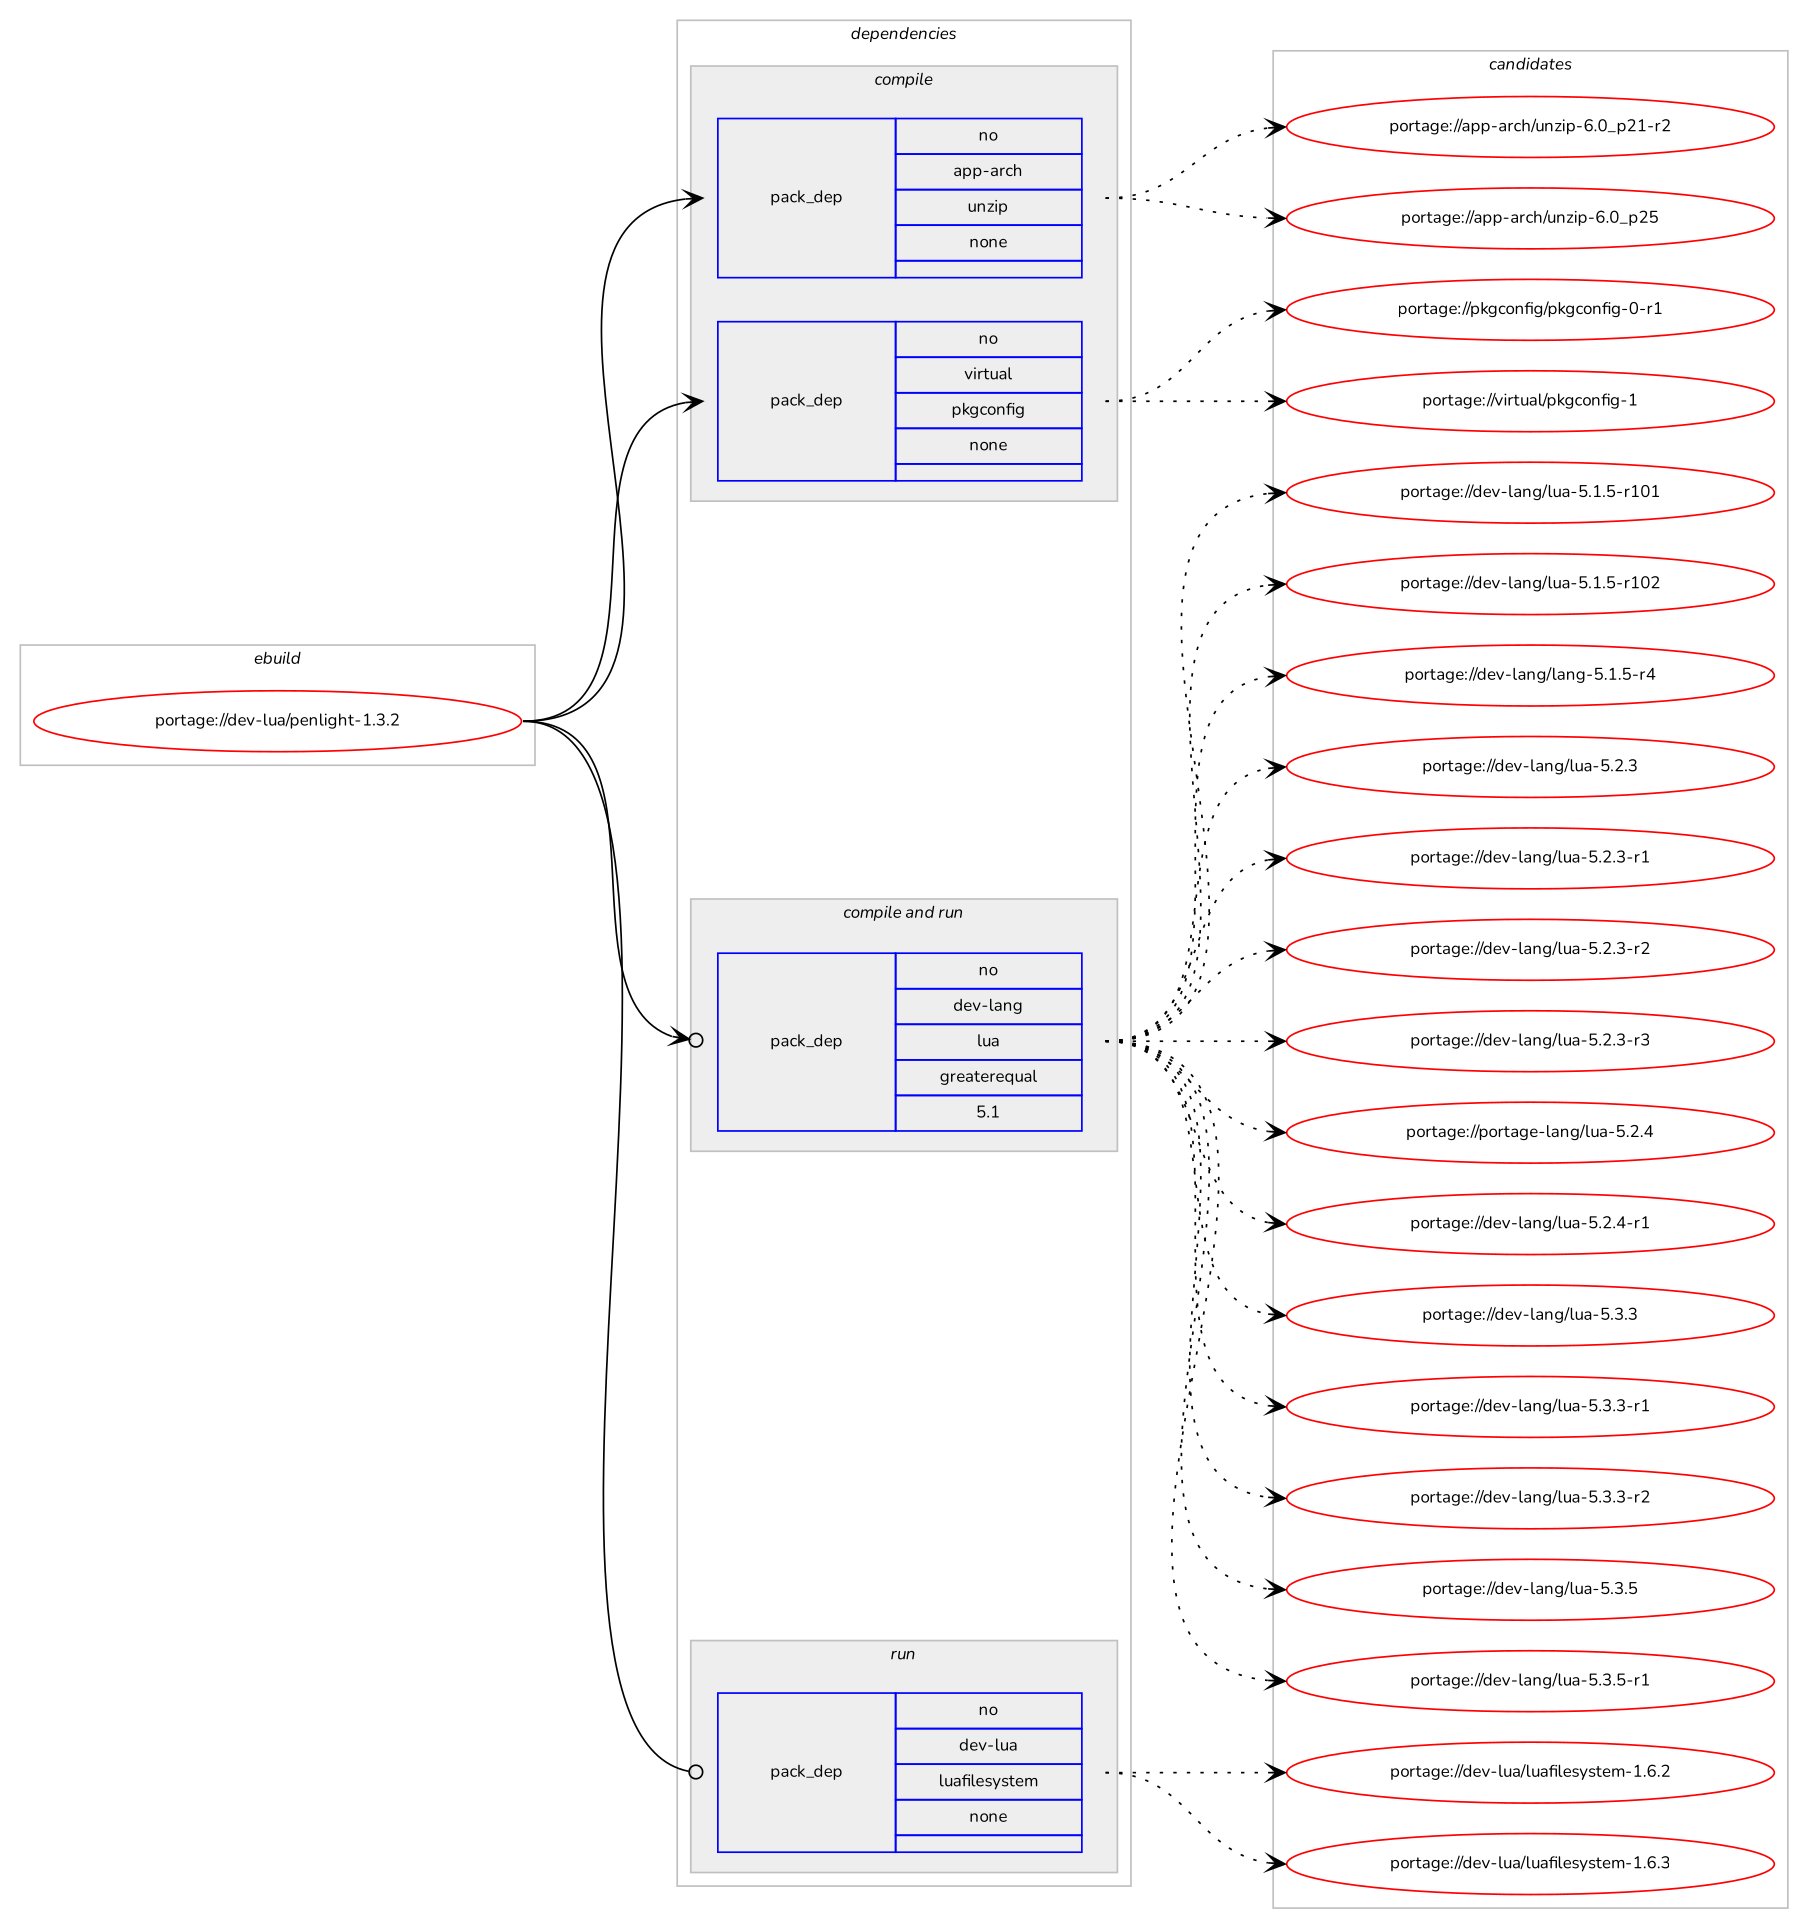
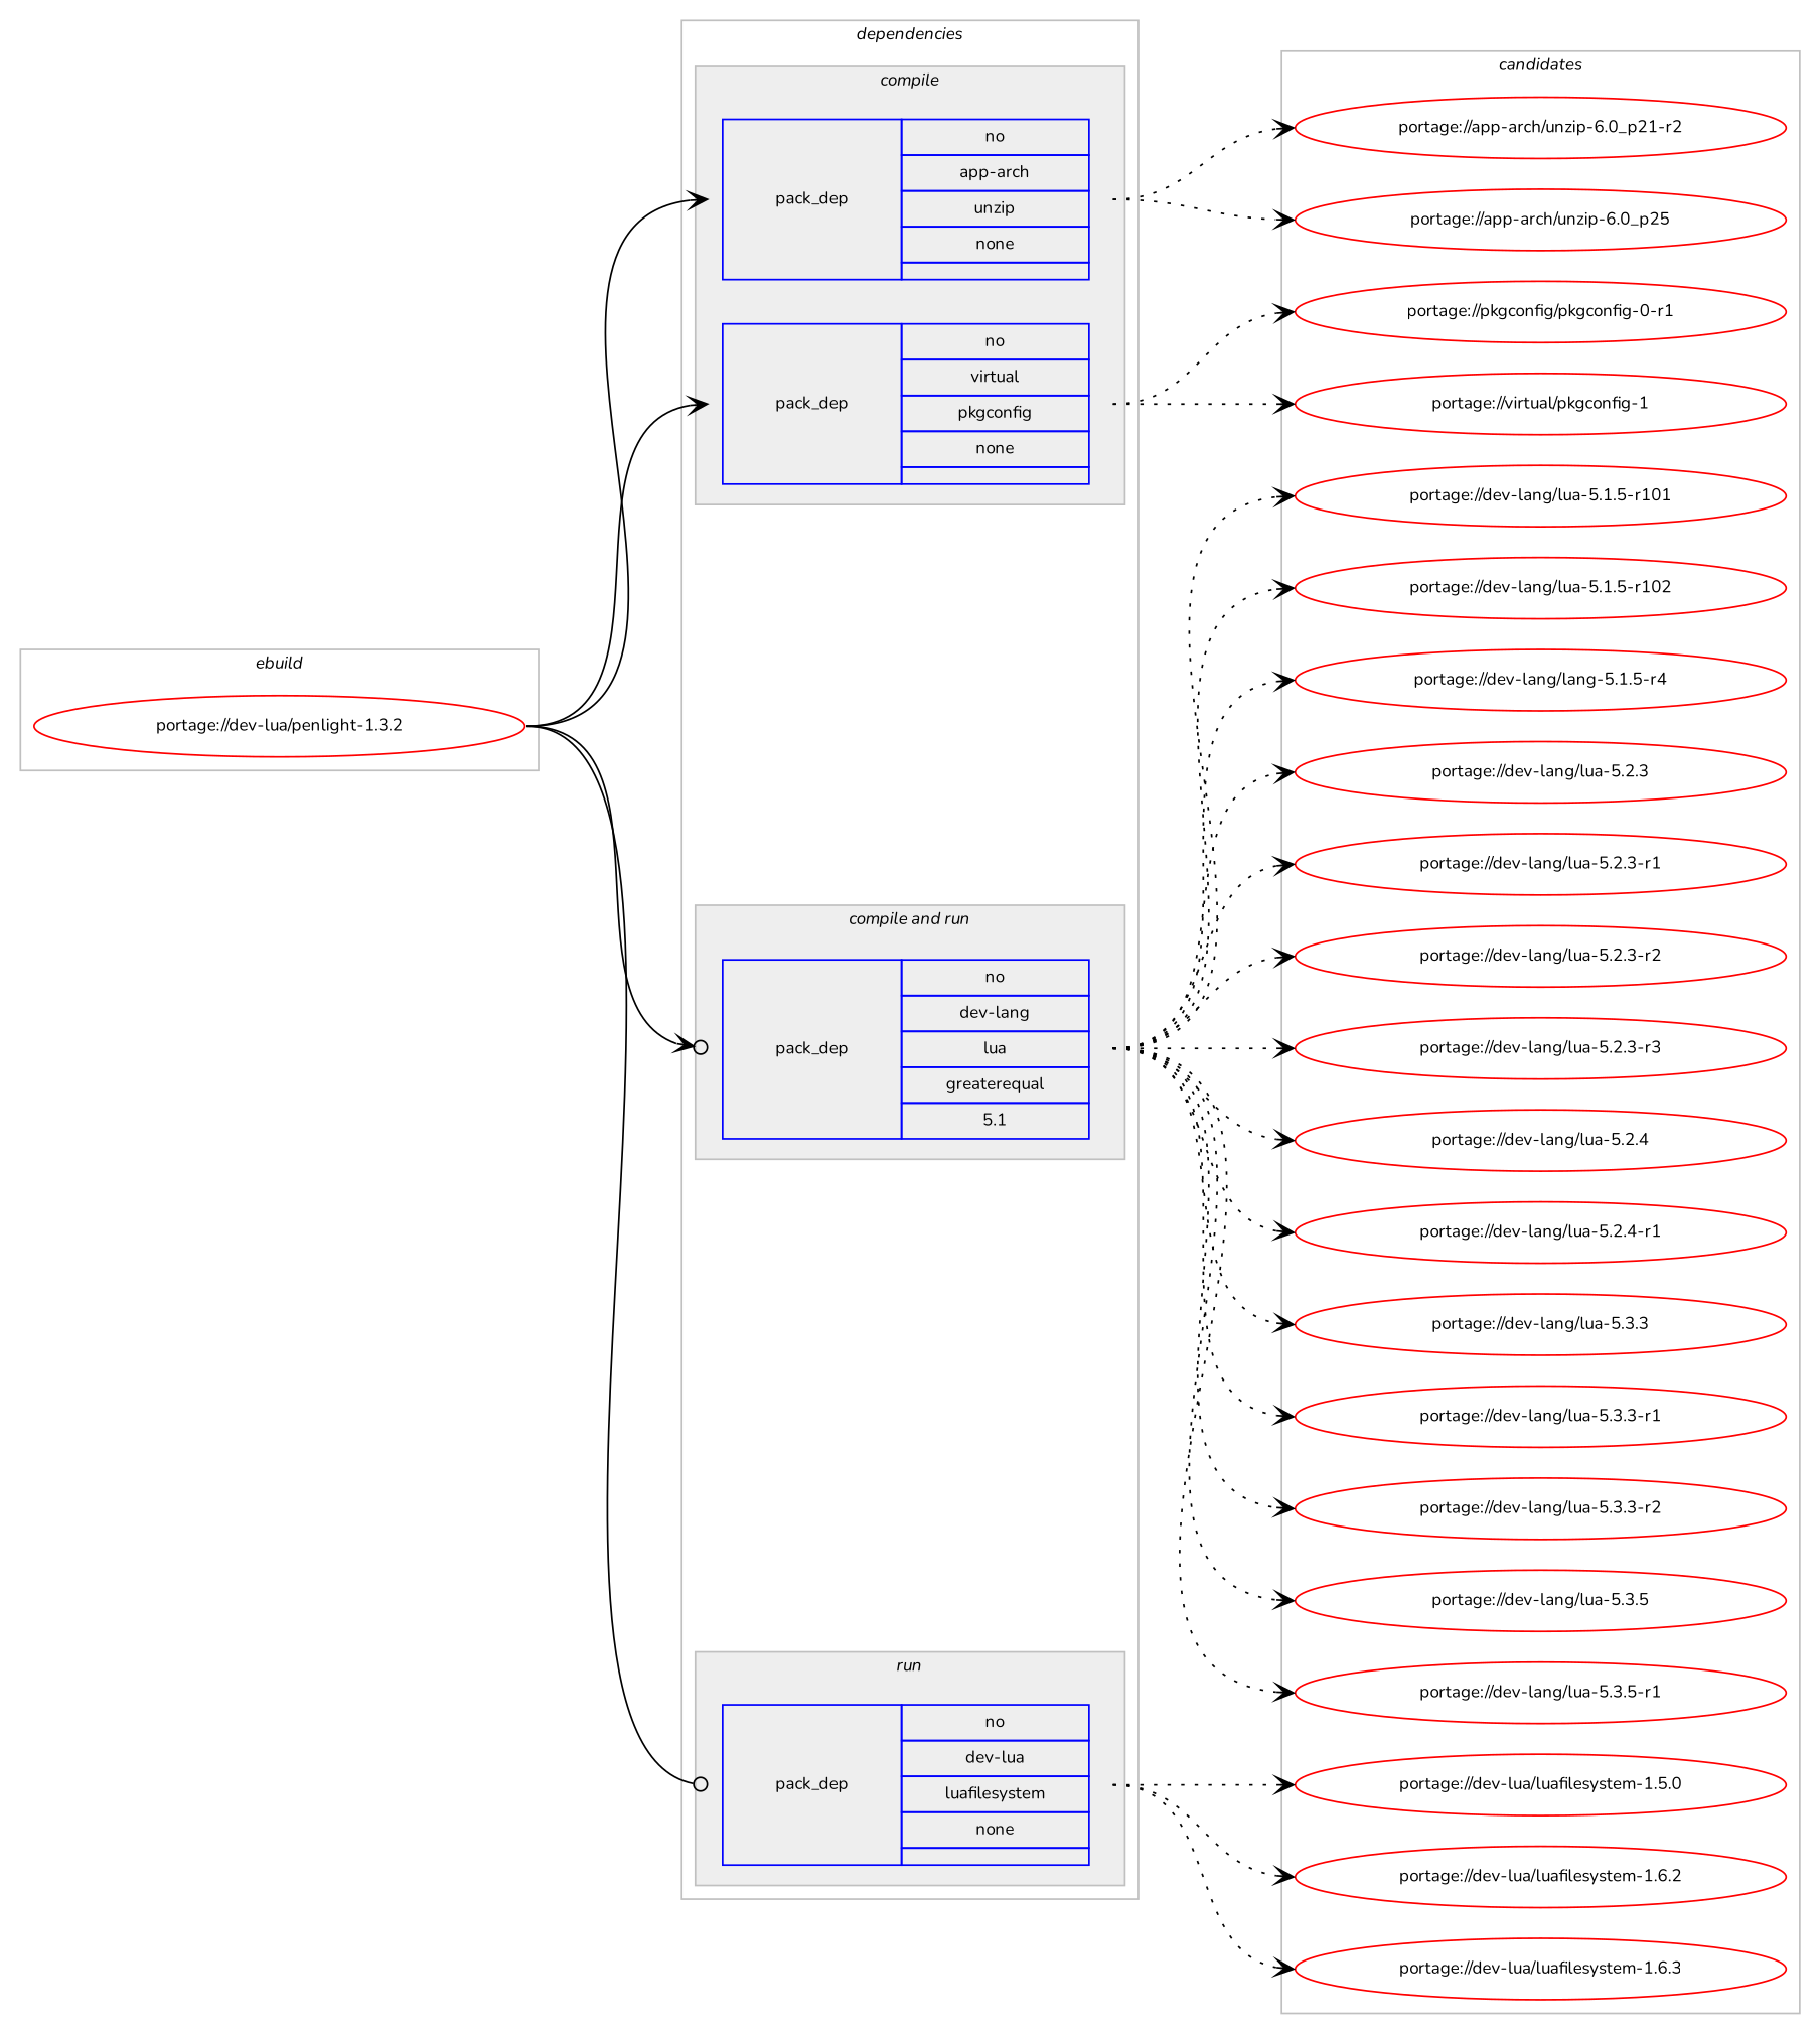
  digraph {
    compound=true
    concentrate=true
    fontname=Nunito
    fontsize=10
    newrank=true
    rankdir=LR
    ranksep=1.5
    node [color=red fontname=Nunito fontsize=10]
    edge [arrowhead=vee fontname=Nunito headport=w style=dotted tailport=e weight=100]
    n1 [label="portage://dev-lua/penlight-1.3.2" width=4]
    n2 [color=blue label=<<TABLE BORDER="0" CELLBORDER="1" CELLSPACING="0" CELLPADDING="4" WIDTH="220"><TR><TD ROWSPAN="6" CELLPADDING="30">pack_dep</TD></TR><TR><TD WIDTH="110">no</TD></TR><TR><TD>app-arch</TD></TR><TR><TD>unzip</TD></TR><TR><TD>none</TD></TR><TR><TD></TD></TR></TABLE>> shape=none]
    n3 [color=blue label=<<TABLE BORDER="0" CELLBORDER="1" CELLSPACING="0" CELLPADDING="4" WIDTH="220"><TR><TD ROWSPAN="6" CELLPADDING="30">pack_dep</TD></TR><TR><TD WIDTH="110">no</TD></TR><TR><TD>virtual</TD></TR><TR><TD>pkgconfig</TD></TR><TR><TD>none</TD></TR><TR><TD></TD></TR></TABLE>> shape=none]
    n4 [color=blue label=<<TABLE BORDER="0" CELLBORDER="1" CELLSPACING="0" CELLPADDING="4" WIDTH="220"><TR><TD ROWSPAN="6" CELLPADDING="30">pack_dep</TD></TR><TR><TD WIDTH="110">no</TD></TR><TR><TD>dev-lang</TD></TR><TR><TD>lua</TD></TR><TR><TD>greaterequal</TD></TR><TR><TD>5.1</TD></TR></TABLE>> shape=none]
    n5 [color=blue label=<<TABLE BORDER="0" CELLBORDER="1" CELLSPACING="0" CELLPADDING="4" WIDTH="220"><TR><TD ROWSPAN="6" CELLPADDING="30">pack_dep</TD></TR><TR><TD WIDTH="110">no</TD></TR><TR><TD>dev-lua</TD></TR><TR><TD>luafilesystem</TD></TR><TR><TD>none</TD></TR><TR><TD></TD></TR></TABLE>> shape=none]
    n6 [label="portage://app-arch/unzip-6.0_p21-r2" width=4]
    n7 [label="portage://app-arch/unzip-6.0_p25" width=4]
    n8 [label="portage://pkgconfig/pkgconfig-0-r1" width=4]
    n9 [label="portage://virtual/pkgconfig-1" width=4]
    n10 [label="portage://dev-lang/lua-5.1.5-r101" width=4]
    n11 [label="portage://dev-lang/lua-5.1.5-r102" width=4]
    n12 [label="portage://dev-lang/lang-5.1.5-r4" width=4]
    n13 [label="portage://dev-lang/lua-5.2.3" width=4]
    n14 [label="portage://dev-lang/lua-5.2.3-r1" width=4]
    n15 [label="portage://dev-lang/lua-5.2.3-r2" width=4]
    n16 [label="portage://dev-lang/lua-5.2.3-r3" width=4]
-   n17 [label="portage://portage-lang/lua-5.2.4" width=4]
+   n17 [label="portage://dev-lang/lua-5.2.4" width=4]
    n18 [label="portage://dev-lang/lua-5.2.4-r1" width=4]
    n19 [label="portage://dev-lang/lua-5.3.3" width=4]
    n20 [label="portage://dev-lang/lua-5.3.3-r1" width=4]
    n21 [label="portage://dev-lang/lua-5.3.3-r2" width=4]
    n22 [label="portage://dev-lang/lua-5.3.5" width=4]
    n23 [label="portage://dev-lang/lua-5.3.5-r1" width=4]
+   n24 [label="portage://dev-lua/luafilesystem-1.5.0" width=4]
    n25 [label="portage://dev-lua/luafilesystem-1.6.2" width=4]
    n26 [label="portage://dev-lua/luafilesystem-1.6.3" width=4]
    subgraph cluster_1 {
      color=gray
      label=<<i>ebuild</i>>
      rank=same
      n1
    }
    subgraph cluster_2 {
      color=gray
      label=<<i>dependencies</i>>
      subgraph cluster_3 {
        color=gray
        fillcolor="#eeeeee"
        label=<<i>compile</i>>
        style=filled
        subgraph sub_4 {
          color=gray
          fillcolor="#eeeeee"
          label=<<i>compile</i>>
          style=filled
          n2
        }
        subgraph sub_5 {
          color=gray
          fillcolor="#eeeeee"
          label=<<i>compile</i>>
          style=filled
          n3
        }
      }
      subgraph cluster_6 {
        color=gray
        fillcolor="#eeeeee"
        label=<<i>compile and run</i>>
        style=filled
        subgraph sub_7 {
          color=gray
          fillcolor="#eeeeee"
          label=<<i>compile and run</i>>
          style=filled
          n4
        }
      }
      subgraph cluster_8 {
        color=gray
        fillcolor="#eeeeee"
        label=<<i>run</i>>
        style=filled
        subgraph sub_9 {
          color=gray
          fillcolor="#eeeeee"
          label=<<i>run</i>>
          style=filled
          n5
        }
      }
    }
    subgraph cluster_10 {
      color=gray
      label=<<i>candidates</i>>
      rank=same
      subgraph sub_11 {
        color=black
        label=<<i>candidates</i>>
        nodesep=1
        rank=same
        n6
        n7
      }
      subgraph sub_12 {
        color=black
        label=<<i>candidates</i>>
        nodesep=1
        rank=same
        n8
        n9
      }
      subgraph sub_13 {
        color=black
        label=<<i>candidates</i>>
        nodesep=1
        rank=same
        n10
        n11
        n12
        n13
        n14
        n15
        n16
        n17
        n18
        n19
        n20
        n21
        n22
        n23
      }
      subgraph sub_14 {
        color=black
        label=<<i>candidates</i>>
        nodesep=1
        rank=same
+       n24
        n25
        n26
      }
    }
    n1 -> n2 [style=solid weight=20]
    n1 -> n3 [style=solid weight=20]
    n1 -> n4 [arrowhead=odotvee style=solid weight=20]
    n1 -> n5 [arrowhead=odot style=solid weight=20]
    n2 -> n6
    n2 -> n7
    n3 -> n8
    n3 -> n9
    n4 -> n10
    n4 -> n11
    n4 -> n12
    n4 -> n13
    n4 -> n14
    n4 -> n15
    n4 -> n16
    n4 -> n17
    n4 -> n18
    n4 -> n19
    n4 -> n20
    n4 -> n21
    n4 -> n22
    n4 -> n23
+   n5 -> n24
    n5 -> n25
    n5 -> n26
  }
